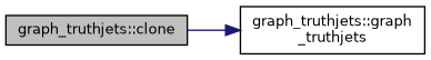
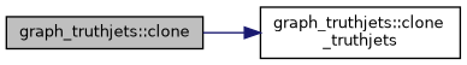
  digraph {
    rankdir=LR
    node [color=black fontname=Helvetica fontsize=10 shape=record style=filled]
    n1 [fillcolor=grey75 fontcolor=black height=0.2 label="graph_truthjets::clone" width=0.4]
-   n2 [fillcolor=white height=0.2 label="graph_truthjets::graph\l_truthjets" width=0.4]
+   n2 [fillcolor=white height=0.2 label="graph_truthjets::clone\l_truthjets" width=0.4]
    n1 -> n2 [color=midnightblue fontname=Helvetica fontsize=10 labelfontname=Helvetica labelfontsize=10 style=solid]
  }
